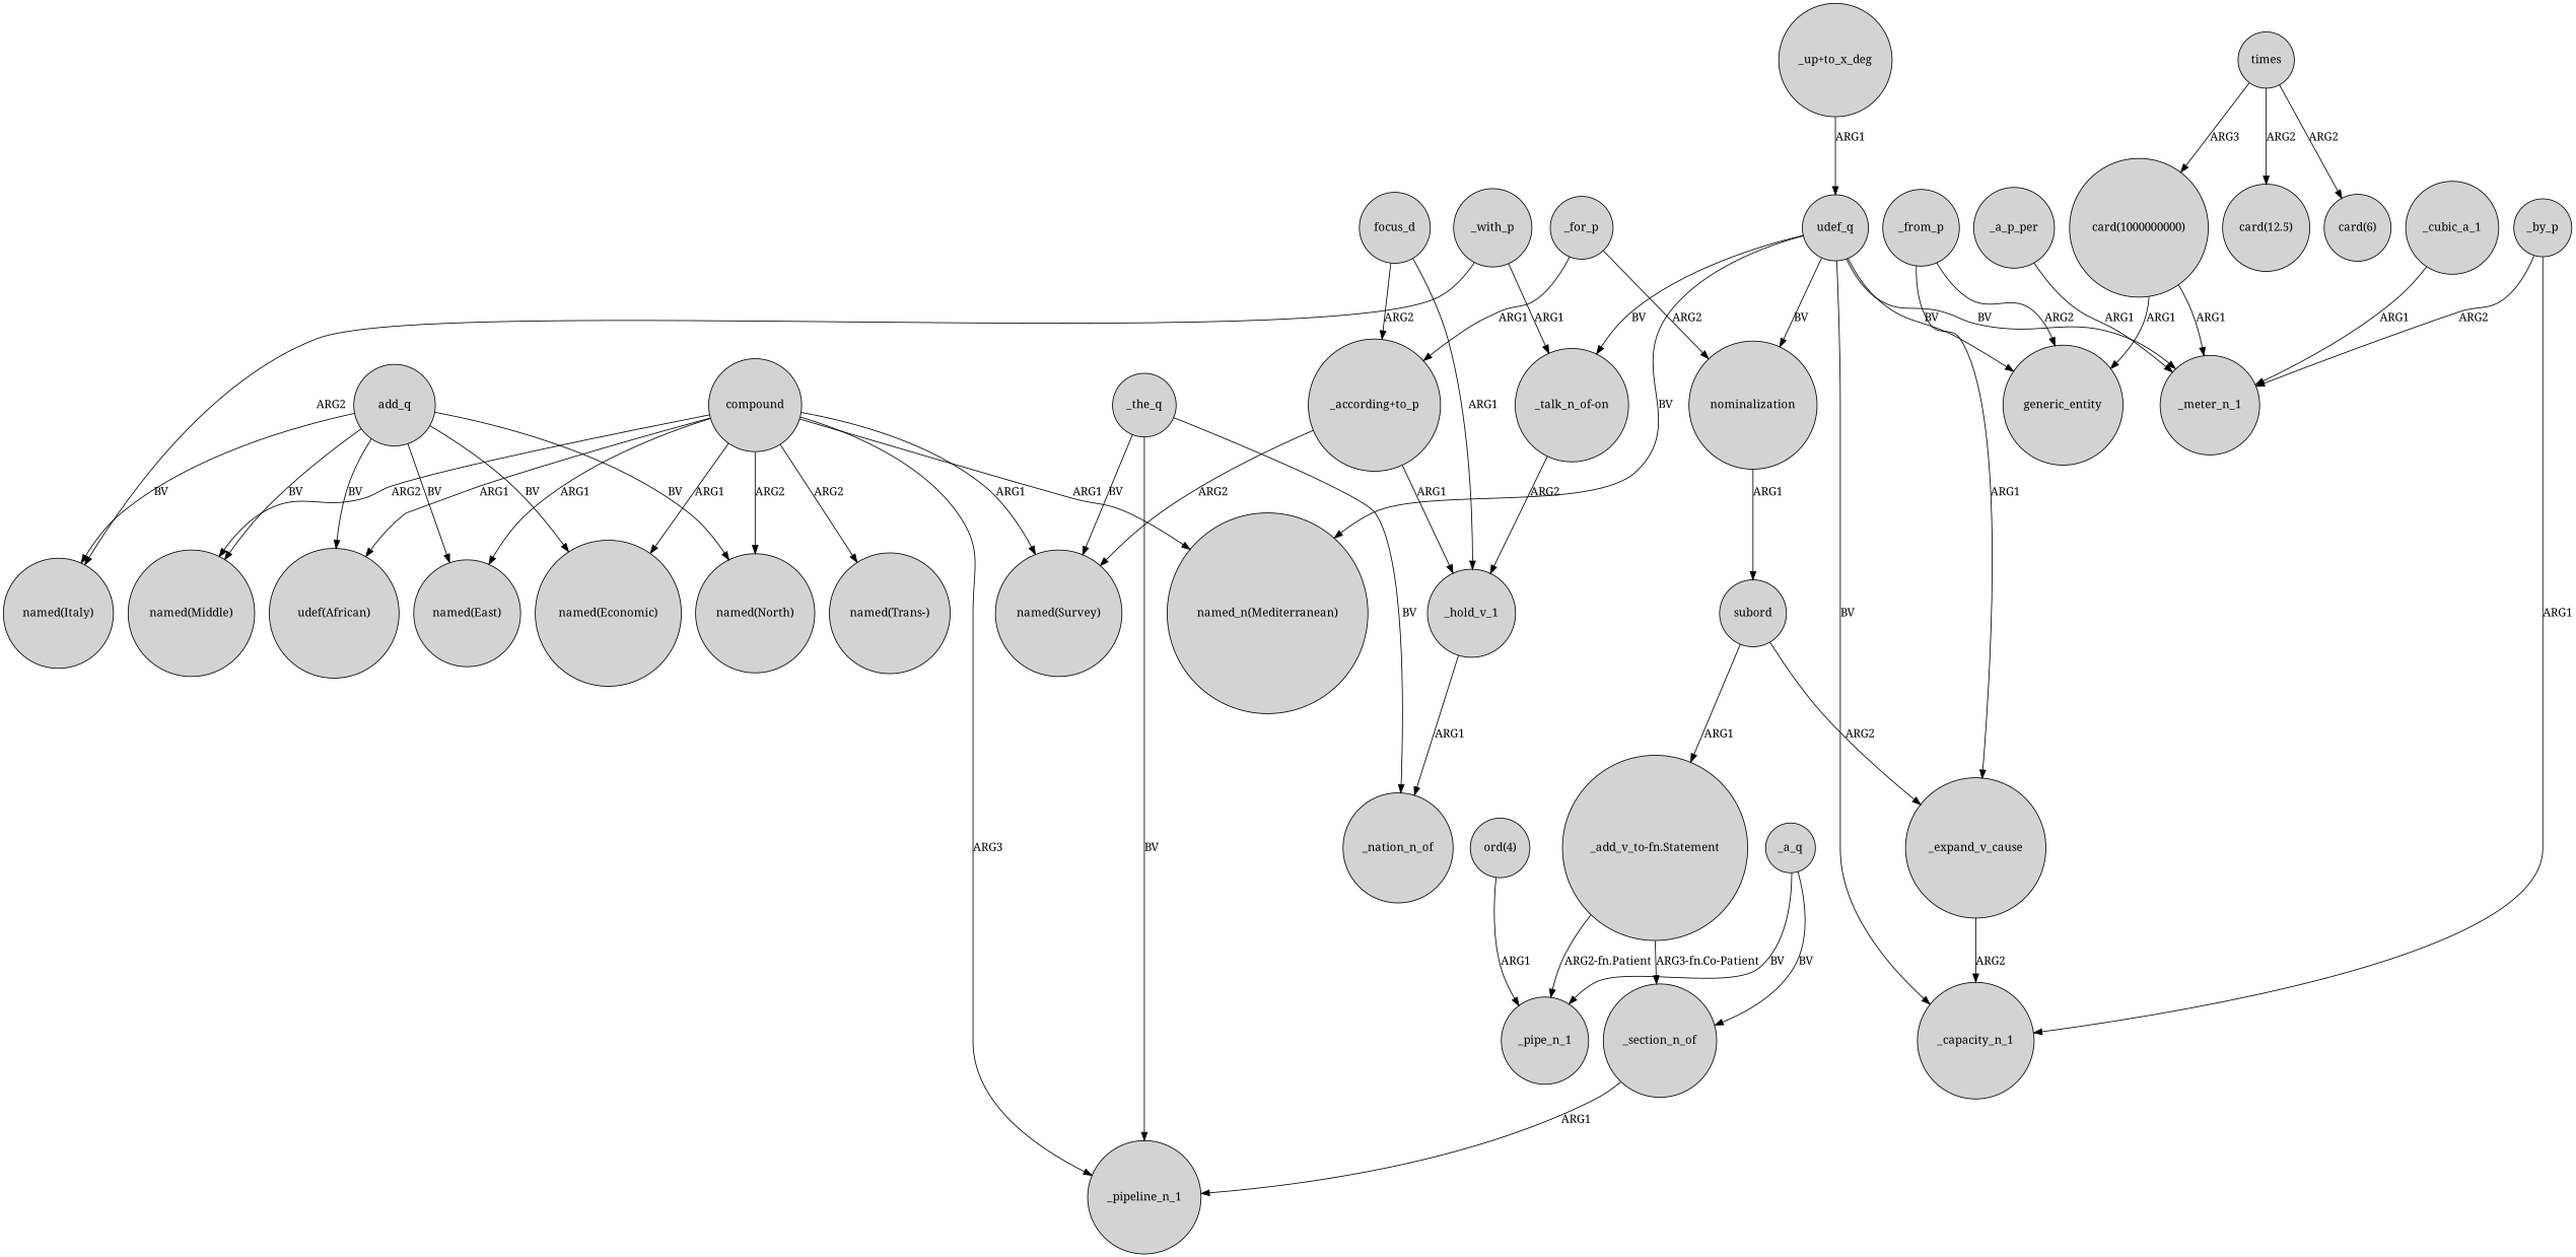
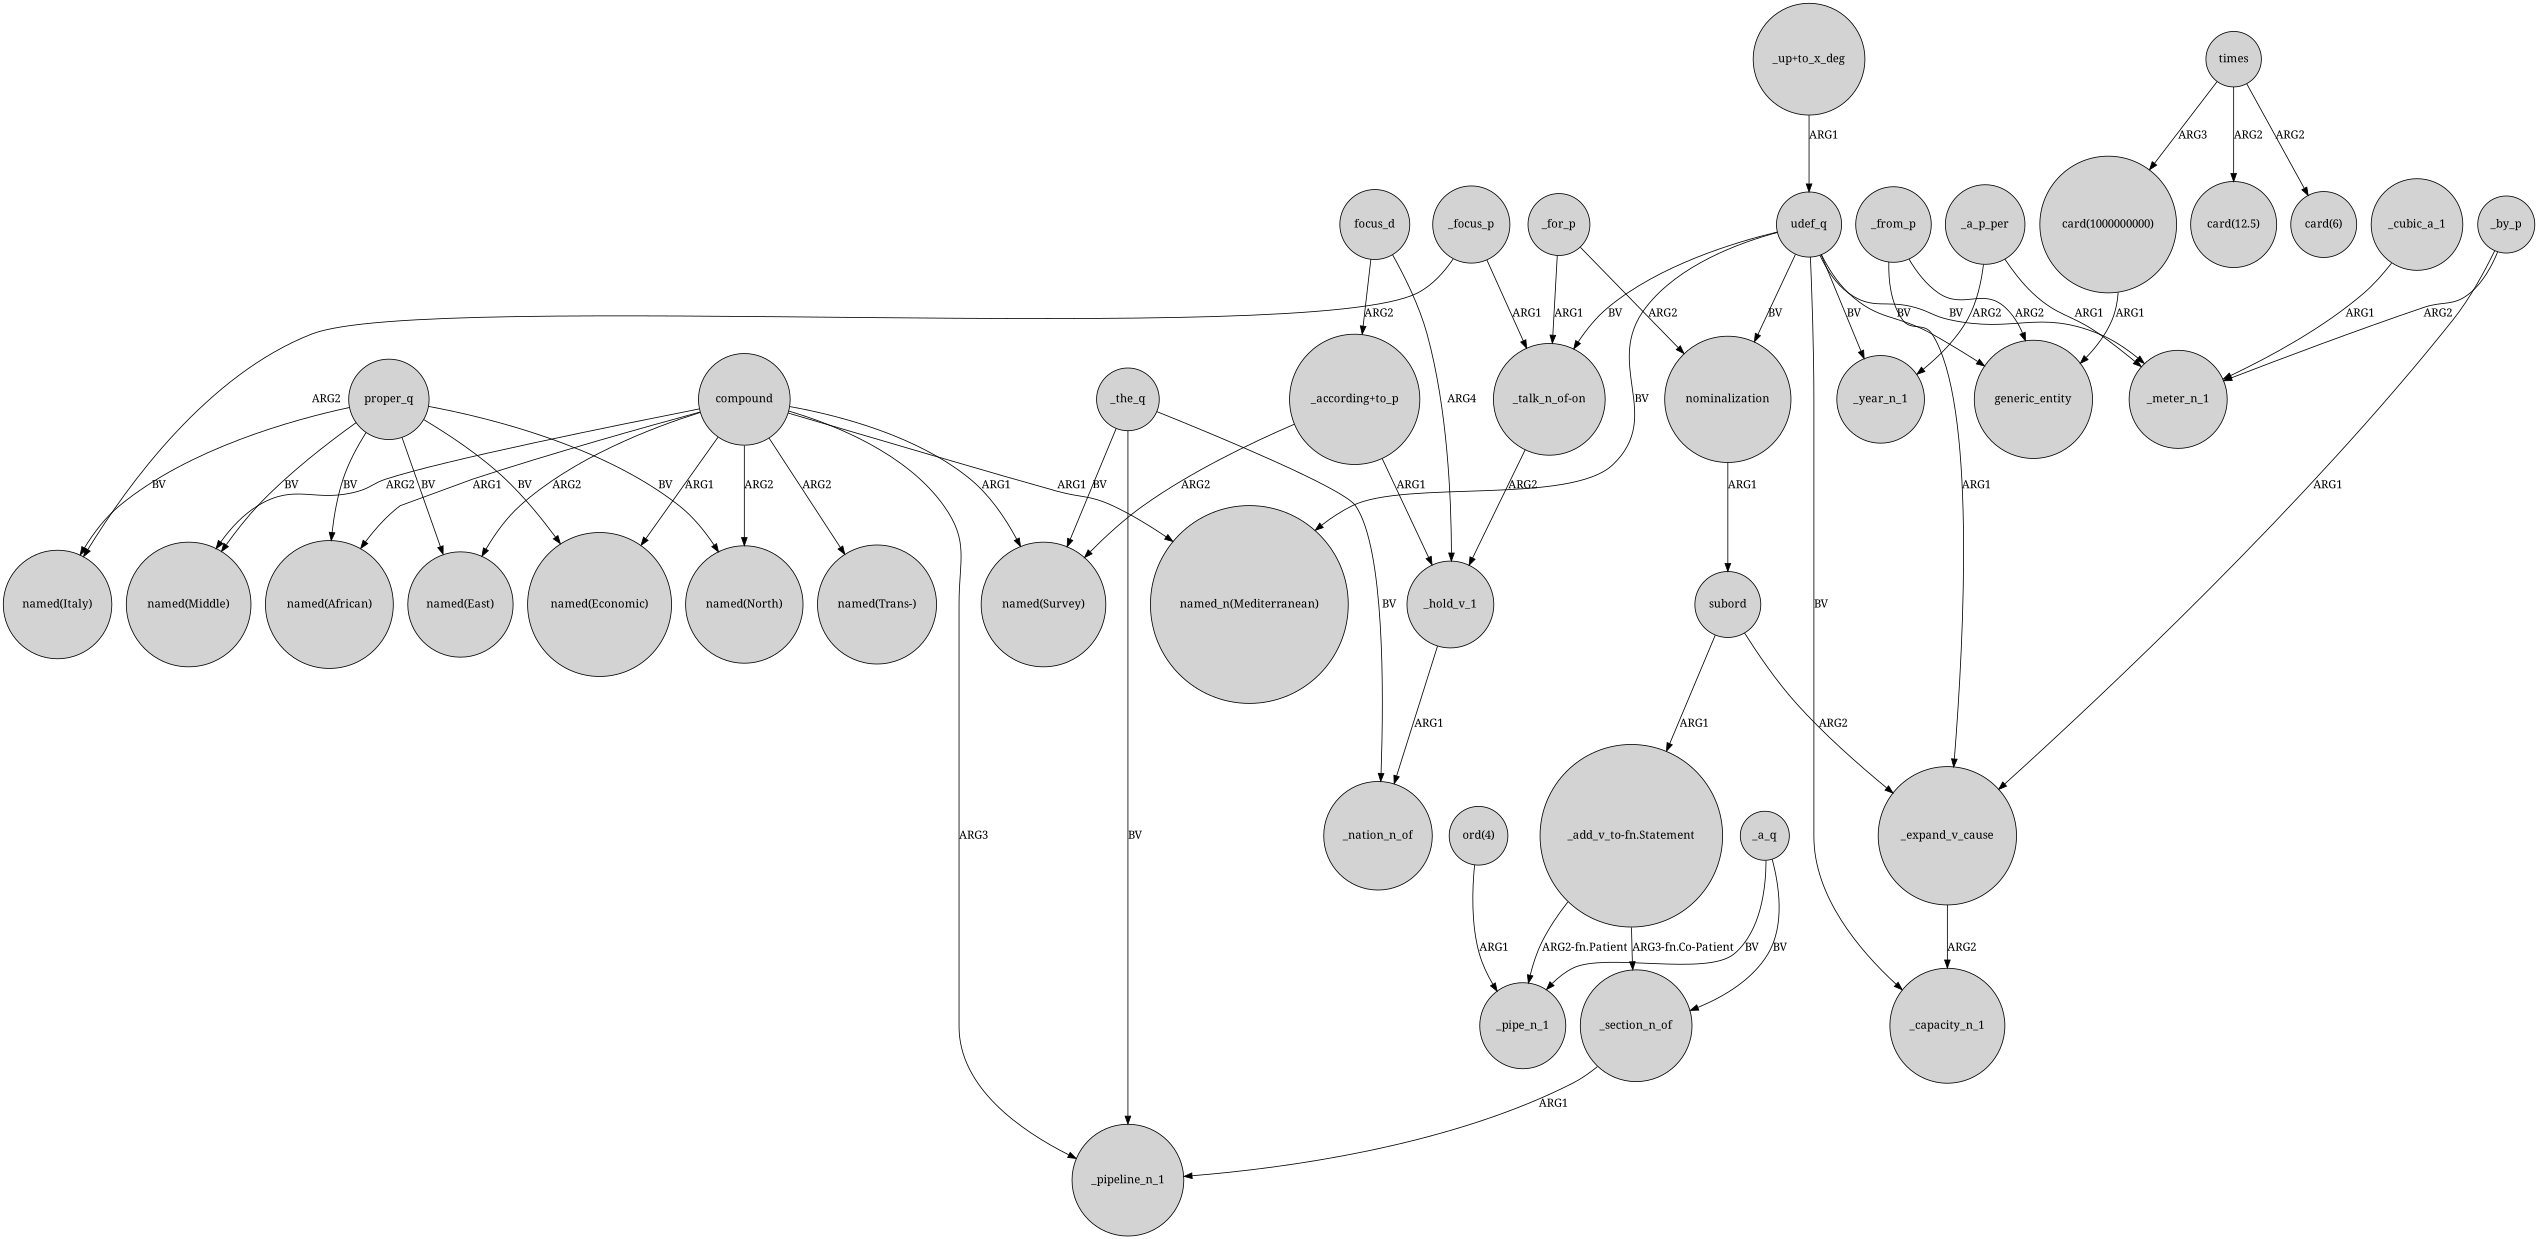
  digraph {
    fontname="Noto Serif"
    node [fontname="Noto Serif" shape=circle style=filled]
    edge [fontname="Noto Serif"]
    compound
    "named(North)"
    _pipeline_n_1
    "named(Economic)"
    "named(Middle)"
    "named(Survey)"
-   "named(African)" [label="udef(African)"]
+   "named(African)"
    "named_n(Mediterranean)"
    "named(East)"
    "named(Trans-)"
    focus_d
    _hold_v_1
    "_according+to_p"
    _nation_n_of
    "_talk_n_of-on"
-   proper_q [label=add_q]
+   proper_q
    "named(Italy)"
    udef_q
    generic_entity
+   _year_n_1
    _capacity_n_1
    nominalization
    _meter_n_1
    subord
    "_up+to_x_deg"
    "card(1000000000)"
    _a_p_per
    _for_p
    _the_q
    _expand_v_cause
    "_add_v_to-fn.Statement"
    "ord(4)"
    _pipe_n_1
    _by_p
    times
    "card(6)"
    "card(12.5)"
    _from_p
-   _with_p
+   _with_p [label=_focus_p]
    _cubic_a_1
    _a_q
    _section_n_of
    compound -> "named(North)" [label=ARG2]
    compound -> _pipeline_n_1 [label=ARG3]
    compound -> "named(Economic)" [label=ARG1]
    compound -> "named(Middle)" [label=ARG2]
    compound -> "named(Survey)" [label=ARG1]
    compound -> "named(African)" [label=ARG1]
    compound -> "named_n(Mediterranean)" [label=ARG1]
-   compound -> "named(East)" [label=ARG1]
+   compound -> "named(East)" [label=ARG2]
    compound -> "named(Trans-)" [label=ARG2]
-   focus_d -> _hold_v_1 [label=ARG1]
+   focus_d -> _hold_v_1 [label=ARG4]
    focus_d -> "_according+to_p" [label=ARG2]
    _hold_v_1 -> _nation_n_of [label=ARG1]
    "_according+to_p" -> "named(Survey)" [label=ARG2]
    "_according+to_p" -> _hold_v_1 [label=ARG1]
    "_talk_n_of-on" -> _hold_v_1 [label=ARG2]
    proper_q -> "named(North)" [label=BV]
    proper_q -> "named(Economic)" [label=BV]
    proper_q -> "named(Middle)" [label=BV]
    proper_q -> "named(African)" [label=BV]
    proper_q -> "named(East)" [label=BV]
    proper_q -> "named(Italy)" [label=BV]
    udef_q -> "named_n(Mediterranean)" [label=BV]
    udef_q -> "_talk_n_of-on" [label=BV]
    udef_q -> generic_entity [label=BV]
+   udef_q -> _year_n_1 [label=BV]
    udef_q -> _capacity_n_1 [label=BV]
    udef_q -> nominalization [label=BV]
    udef_q -> _meter_n_1 [label=BV]
    nominalization -> subord [label=ARG1]
    subord -> _expand_v_cause [label=ARG2]
    subord -> "_add_v_to-fn.Statement" [label=ARG1]
    "_up+to_x_deg" -> udef_q [label=ARG1]
    "card(1000000000)" -> generic_entity [label=ARG1]
-   "card(1000000000)" -> _meter_n_1 [label=ARG1]
+   _a_p_per -> _year_n_1 [label=ARG2]
    _a_p_per -> _meter_n_1 [label=ARG1]
-   _for_p -> "_according+to_p" [label=ARG1]
+   _for_p -> "_talk_n_of-on" [label=ARG1]
    _for_p -> nominalization [label=ARG2]
    _the_q -> _pipeline_n_1 [label=BV]
    _the_q -> "named(Survey)" [label=BV]
    _the_q -> _nation_n_of [label=BV]
    _expand_v_cause -> _capacity_n_1 [label=ARG2]
    "_add_v_to-fn.Statement" -> _pipe_n_1 [label="ARG2-fn.Patient"]
    "_add_v_to-fn.Statement" -> _section_n_of [label="ARG3-fn.Co-Patient"]
    "ord(4)" -> _pipe_n_1 [label=ARG1]
    _by_p -> _meter_n_1 [label=ARG2]
-   _by_p -> _capacity_n_1 [label=ARG1]
+   _by_p -> _expand_v_cause [label=ARG1]
    times -> "card(1000000000)" [label=ARG3]
    times -> "card(6)" [label=ARG2]
    times -> "card(12.5)" [label=ARG2]
    _from_p -> generic_entity [label=ARG2]
    _from_p -> _expand_v_cause [label=ARG1]
    _with_p -> "_talk_n_of-on" [label=ARG1]
    _with_p -> "named(Italy)" [label=ARG2]
    _cubic_a_1 -> _meter_n_1 [label=ARG1]
    _a_q -> _pipe_n_1 [label=BV]
    _a_q -> _section_n_of [label=BV]
    _section_n_of -> _pipeline_n_1 [label=ARG1]
  }
